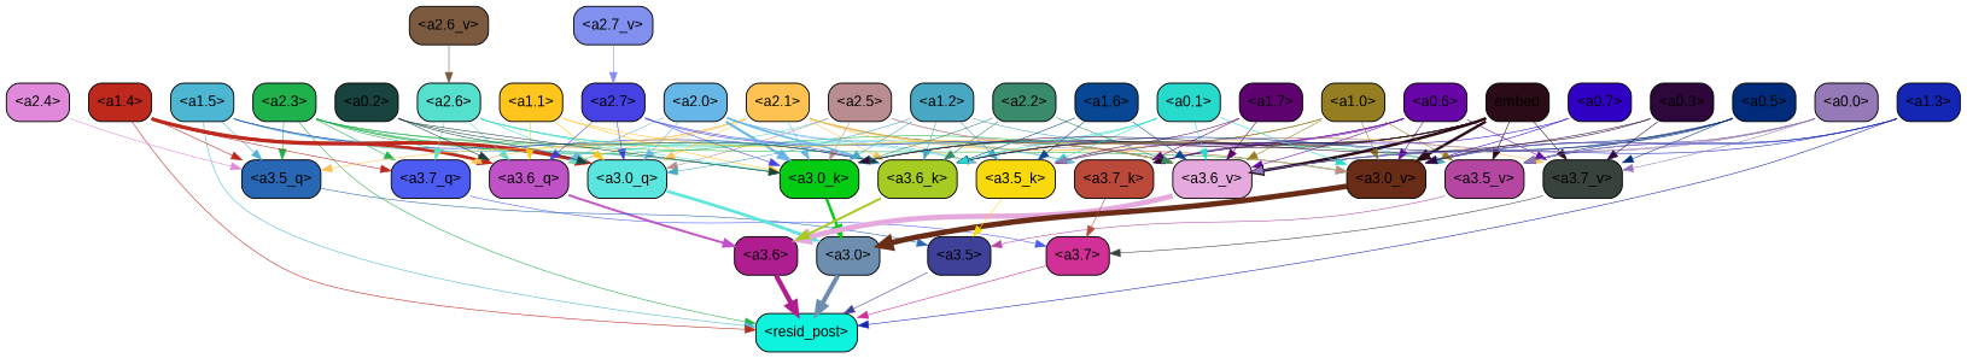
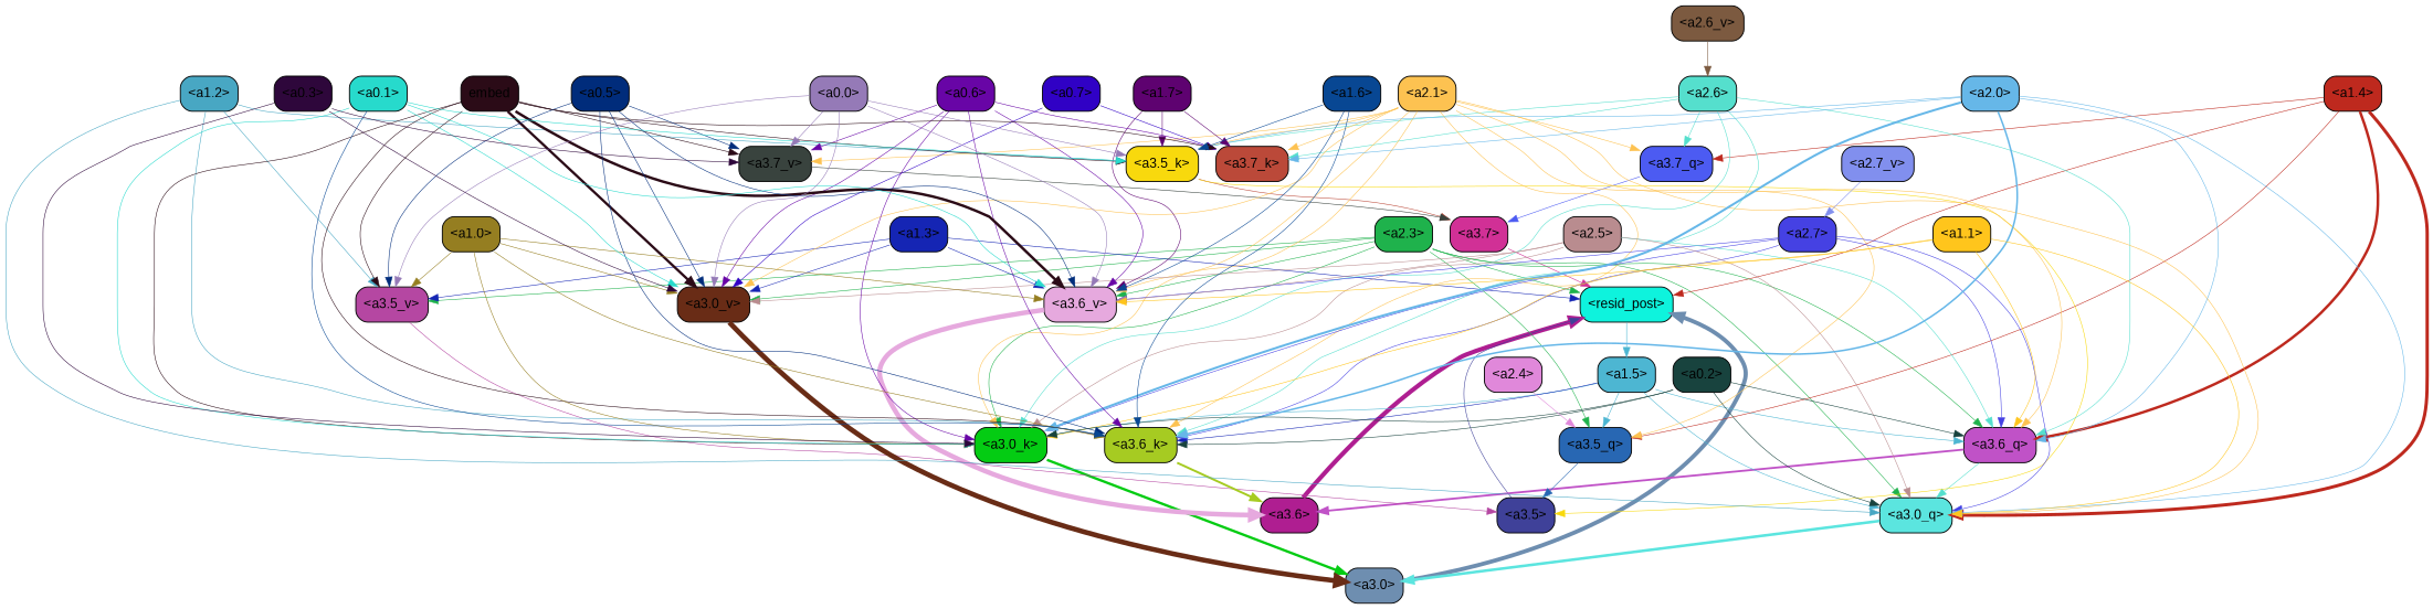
  strict digraph {
    fontname="Liberation Sans"
    splines=true
    node [color=black fontname="Liberation Sans" shape=box style="filled, rounded"]
    edge [color="#fdc251" fontname="Liberation Sans" penwidth=0.6]
    "<a3.7>" [fillcolor="#d13096"]
    "<resid_post>" [fillcolor="#0ef3dd"]
    "<a3.6>" [fillcolor="#af1e91"]
    "<a3.5>" [fillcolor="#3f4199"]
    "<a3.0>" [fillcolor="#6e8eb0"]
    "<a2.3>" [fillcolor="#1fb24c"]
    "<a3.7_q>" [fillcolor="#4c5bf2"]
    "<a3.6_q>" [fillcolor="#c052c7"]
    "<a3.5_q>" [fillcolor="#2867b3"]
    "<a3.0_q>" [fillcolor="#5be5df"]
    "<a3.0_k>" [fillcolor="#04cc13"]
    "<a3.6_v>" [fillcolor="#e6a9de"]
    "<a3.5_v>" [fillcolor="#b547a2"]
    "<a3.0_v>" [fillcolor="#692c16"]
    "<a1.5>" [fillcolor="#4db6d2"]
    "<a3.6_k>" [fillcolor="#a6cb22"]
    "<a1.4>" [fillcolor="#be291e"]
    "<a1.3>" [fillcolor="#1525b4"]
    "<a3.7_k>" [fillcolor="#bb4939"]
    "<a3.5_k>" [fillcolor="#f8d90d"]
    "<a3.7_v>" [fillcolor="#39433e"]
    "<a2.6>" [fillcolor="#55dfcd"]
    "<a2.1>" [fillcolor="#fdc251"]
    "<a2.7>" [fillcolor="#4541e3"]
    "<a2.5>" [fillcolor="#b98c8f"]
    "<a2.0>" [fillcolor="#66b7e8"]
    "<a1.1>" [fillcolor="#ffc51c"]
    "<a0.2>" [fillcolor="#18433e"]
    "<a2.4>" [fillcolor="#e088da"]
    "<a1.2>" [fillcolor="#48a7c3"]
    "<a1.7>" [fillcolor="#5e0270"]
    "<a0.7>" [fillcolor="#3001c5"]
    "<a0.6>" [fillcolor="#6805a6"]
    embed [fillcolor="#2b0b17"]
-   "<a2.2>" [fillcolor="#398b6b"]
    "<a1.6>" [fillcolor="#084793"]
    "<a1.0>" [fillcolor="#957e21"]
    "<a0.5>" [fillcolor="#002c7b"]
    "<a0.1>" [fillcolor="#27dacc"]
    "<a0.0>" [fillcolor="#957ab7"]
    "<a0.3>" [fillcolor="#2e073b"]
    "<a2.7_v>" [fillcolor="#818fee"]
    "<a2.6_v>" [fillcolor="#7c5a40"]
    "<a3.7>" -> "<resid_post>" [color="#d13096" penwidth=0.6239100098609924]
    "<a3.6>" -> "<resid_post>" [color="#af1e91" penwidth=4.569062113761902]
    "<a3.5>" -> "<resid_post>" [color="#3f4199"]
    "<a3.0>" -> "<resid_post>" [color="#6e8eb0" penwidth=4.283544182777405]
    "<a2.3>" -> "<resid_post>" [color="#1fb24c"]
-   "<a2.3>" -> "<a3.7_q>" [color="#1fb24c"]
    "<a2.3>" -> "<a3.6_q>" [color="#1fb24c"]
    "<a2.3>" -> "<a3.5_q>" [color="#1fb24c"]
    "<a2.3>" -> "<a3.0_q>" [color="#1fb24c"]
    "<a2.3>" -> "<a3.0_k>" [color="#1fb24c"]
    "<a2.3>" -> "<a3.6_v>" [color="#1fb24c"]
    "<a2.3>" -> "<a3.5_v>" [color="#1fb24c"]
    "<a2.3>" -> "<a3.0_v>" [color="#1fb24c"]
    "<a3.7_q>" -> "<a3.7>" [color="#4c5bf2"]
    "<a3.6_q>" -> "<a3.6>" [color="#c052c7" penwidth=2.0344843566417694]
    "<a3.5_q>" -> "<a3.5>" [color="#2867b3"]
    "<a3.0_q>" -> "<a3.0>" [color="#5be5df" penwidth=2.863015294075012]
    "<a3.0_k>" -> "<a3.0>" [color="#04cc13" penwidth=2.6323853135108948]
    "<a3.6_v>" -> "<a3.6>" [color="#e6a9de" penwidth=4.972373723983765]
    "<a3.5_v>" -> "<a3.5>" [color="#b547a2"]
    "<a3.0_v>" -> "<a3.0>" [color="#692c16" penwidth=5.1638524532318115]
-   "<a1.5>" -> "<resid_post>" [color="#4db6d2"]
+   "<resid_post>" -> "<a1.5>" [color="#4db6d2"]
    "<a1.5>" -> "<a3.6_q>" [color="#4db6d2"]
    "<a1.5>" -> "<a3.5_q>" [color="#4db6d2"]
    "<a1.5>" -> "<a3.0_q>" [color="#4db6d2"]
    "<a1.5>" -> "<a3.0_k>" [color="#4db6d2"]
    "<a1.5>" -> "<a3.6_k>" [color="#1525b4"]
    "<a3.6_k>" -> "<a3.6>" [color="#a6cb22" penwidth=2.1770318150520325]
    "<a1.4>" -> "<resid_post>" [color="#be291e"]
    "<a1.4>" -> "<a3.7_q>" [color="#be291e"]
    "<a1.4>" -> "<a3.6_q>" [color="#be291e" penwidth=2.7536282539367676]
    "<a1.4>" -> "<a3.5_q>" [color="#be291e"]
    "<a1.4>" -> "<a3.0_q>" [color="#be291e" penwidth=3.3369133472442627]
    "<a1.3>" -> "<resid_post>" [color="#1525b4"]
    "<a1.3>" -> "<a3.6_v>" [color="#1525b4"]
    "<a1.3>" -> "<a3.5_v>" [color="#1525b4"]
    "<a1.3>" -> "<a3.0_v>" [color="#1525b4"]
-   "<a3.7_k>" -> "<a3.7>" [color="#bb4939"]
+   "<a3.5_k>" -> "<a3.7>" [color="#bb4939"]
    "<a3.5_k>" -> "<a3.5>" [color="#f8d90d"]
    "<a3.7_v>" -> "<a3.7>" [color="#39433e"]
    "<a2.6>" -> "<a3.7_q>" [color="#55dfcd"]
    "<a2.6>" -> "<a3.6_q>" [color="#55dfcd"]
-   "<a2.6>" -> "<a3.0_q>" [color="#55dfcd"]
+   "<a3.6_q>" -> "<a3.0_q>" [color="#55dfcd"]
    "<a2.6>" -> "<a3.0_k>" [color="#55dfcd"]
    "<a2.6>" -> "<a3.6_k>" [color="#55dfcd"]
    "<a2.6>" -> "<a3.7_k>" [color="#55dfcd"]
    "<a2.6>" -> "<a3.5_k>" [color="#55dfcd"]
    "<a2.1>" -> "<a3.7_q>"
    "<a2.1>" -> "<a3.6_q>"
    "<a2.1>" -> "<a3.5_q>"
    "<a2.1>" -> "<a3.0_q>"
-   "<a2.1>" -> "<a3.0_k>" [color="#66b7e8"]
-   "<a2.1>" -> "<a3.6_v>" [color="#18433e"]
+   "<a2.1>" -> "<a3.0_k>"
+   "<a2.1>" -> "<a3.6_v>"
    "<a2.1>" -> "<a3.0_v>"
    "<a2.1>" -> "<a3.6_k>"
    "<a2.1>" -> "<a3.7_k>"
    "<a2.1>" -> "<a3.5_k>"
    "<a2.1>" -> "<a3.7_v>"
    "<a2.7>" -> "<a3.6_q>" [color="#4541e3"]
    "<a2.7>" -> "<a3.0_q>" [color="#4541e3"]
    "<a2.7>" -> "<a3.0_k>" [color="#4541e3"]
    "<a2.7>" -> "<a3.6_v>" [color="#4541e3"]
    "<a2.7>" -> "<a3.6_k>" [color="#4541e3"]
    "<a2.5>" -> "<a3.6_q>" [color="#55dfcd"]
    "<a2.5>" -> "<a3.0_q>" [color="#b98c8f"]
    "<a2.5>" -> "<a3.0_k>" [color="#b98c8f"]
    "<a2.5>" -> "<a3.6_v>" [color="#b98c8f"]
    "<a2.5>" -> "<a3.0_v>" [color="#b98c8f"]
    "<a2.0>" -> "<a3.6_q>" [color="#66b7e8"]
    "<a2.0>" -> "<a3.0_q>" [color="#66b7e8"]
    "<a2.0>" -> "<a3.0_k>" [color="#66b7e8" penwidth=2.239806979894638]
    "<a2.0>" -> "<a3.6_k>" [color="#66b7e8" penwidth=1.7047871947288513]
    "<a2.0>" -> "<a3.7_k>" [color="#66b7e8"]
    "<a2.0>" -> "<a3.5_k>" [color="#66b7e8"]
    "<a1.1>" -> "<a3.6_q>" [color="#ffc51c"]
    "<a1.1>" -> "<a3.0_q>" [color="#ffc51c"]
    "<a1.1>" -> "<a3.0_k>" [color="#ffc51c"]
    "<a1.1>" -> "<a3.6_v>" [color="#ffc51c"]
    "<a0.2>" -> "<a3.6_q>" [color="#18433e"]
    "<a0.2>" -> "<a3.0_q>" [color="#18433e"]
    "<a0.2>" -> "<a3.0_k>" [color="#18433e"]
    "<a0.2>" -> "<a3.6_k>" [color="#18433e"]
    "<a2.4>" -> "<a3.5_q>" [color="#e088da"]
    "<a1.2>" -> "<a3.0_q>" [color="#48a7c3"]
-   "<a1.2>" -> "<a3.0_k>" [color="#48a7c3"]
    "<a1.2>" -> "<a3.5_v>" [color="#48a7c3"]
    "<a1.2>" -> "<a3.6_k>" [color="#48a7c3"]
    "<a1.2>" -> "<a3.5_k>" [color="#48a7c3"]
    "<a1.7>" -> "<a3.6_v>" [color="#5e0270"]
    "<a1.7>" -> "<a3.7_k>" [color="#5e0270"]
    "<a1.7>" -> "<a3.5_k>" [color="#5e0270"]
    "<a0.7>" -> "<a3.0_v>" [color="#3001c5"]
    "<a0.7>" -> "<a3.7_k>" [color="#3001c5"]
    "<a0.6>" -> "<a3.0_k>" [color="#6805a6"]
    "<a0.6>" -> "<a3.6_v>" [color="#6805a6"]
    "<a0.6>" -> "<a3.0_v>" [color="#6805a6"]
    "<a0.6>" -> "<a3.6_k>" [color="#6805a6"]
    "<a0.6>" -> "<a3.7_k>" [color="#6805a6"]
    "<a0.6>" -> "<a3.7_v>" [color="#6805a6"]
    embed -> "<a3.0_k>" [color="#2b0b17"]
    embed -> "<a3.6_v>" [color="#2b0b17" penwidth=2.7369276881217957]
    embed -> "<a3.5_v>" [color="#2b0b17"]
    embed -> "<a3.0_v>" [color="#2b0b17" penwidth=2.5778204202651978]
    embed -> "<a3.6_k>" [color="#2b0b17"]
    embed -> "<a3.7_k>" [color="#2b0b17"]
    embed -> "<a3.5_k>" [color="#2b0b17"]
    embed -> "<a3.7_v>" [color="#2b0b17"]
-   "<a2.2>" -> "<a3.0_k>" [color="#398b6b"]
-   "<a2.2>" -> "<a3.6_v>" [color="#398b6b"]
-   "<a2.2>" -> "<a3.6_k>" [color="#398b6b"]
    "<a1.6>" -> "<a3.6_v>" [color="#084793"]
    "<a1.6>" -> "<a3.6_k>" [color="#084793"]
    "<a1.6>" -> "<a3.5_k>" [color="#084793"]
    "<a1.0>" -> "<a3.0_k>" [color="#957e21"]
    "<a1.0>" -> "<a3.6_v>" [color="#957e21"]
    "<a1.0>" -> "<a3.5_v>" [color="#957e21"]
    "<a1.0>" -> "<a3.0_v>" [color="#957e21"]
    "<a1.0>" -> "<a3.6_k>" [color="#957e21"]
    "<a0.5>" -> "<a3.6_v>" [color="#002c7b"]
    "<a0.5>" -> "<a3.5_v>" [color="#002c7b"]
    "<a0.5>" -> "<a3.0_v>" [color="#002c7b"]
    "<a0.5>" -> "<a3.6_k>" [color="#002c7b"]
    "<a0.5>" -> "<a3.7_v>" [color="#002c7b"]
    "<a0.1>" -> "<a3.0_k>" [color="#27dacc"]
    "<a0.1>" -> "<a3.6_v>" [color="#27dacc"]
    "<a0.1>" -> "<a3.0_v>" [color="#27dacc"]
-   "<a0.1>" -> "<a3.6_k>" [color="#27dacc"]
+   "<a0.1>" -> "<a3.6_k>" [color="#084793"]
    "<a0.1>" -> "<a3.5_k>" [color="#27dacc"]
    "<a0.0>" -> "<a3.6_v>" [color="#957ab7"]
    "<a0.0>" -> "<a3.5_v>" [color="#957ab7"]
    "<a0.0>" -> "<a3.0_v>" [color="#957ab7"]
    "<a0.0>" -> "<a3.5_k>" [color="#957ab7"]
    "<a0.0>" -> "<a3.7_v>" [color="#957ab7"]
    "<a0.3>" -> "<a3.0_k>" [color="#2e073b"]
    "<a0.3>" -> "<a3.0_v>" [color="#2e073b"]
    "<a0.3>" -> "<a3.7_v>" [color="#2e073b"]
    "<a2.7_v>" -> "<a2.7>" [color="#818fee"]
    "<a2.6_v>" -> "<a2.6>" [color="#7c5a40"]
  }
